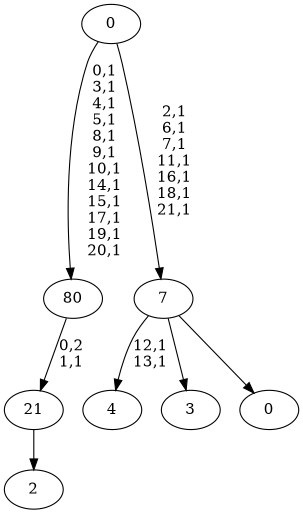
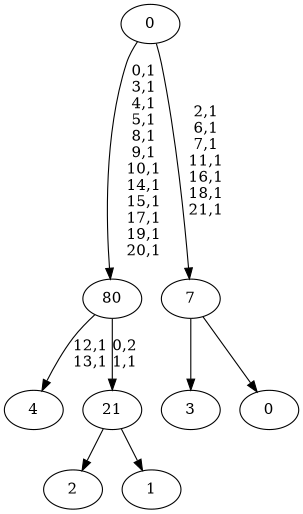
  digraph {
    n1 [label=4]
    n2 [label=3]
    n3 [label=2]
+   n4 [label=1]
    21
    n6 [label=80]
    n7 [label=0]
    7
    0
    21 -> n3
-   7 -> n1 [label="12,1\n13,1"]
+   21 -> n4
+   n6 -> n1 [label="12,1\n13,1"]
    n6 -> 21 [label="0,2\n1,1"]
    7 -> n2
    7 -> n7
    0 -> n6 [label="0,1\n3,1\n4,1\n5,1\n8,1\n9,1\n10,1\n14,1\n15,1\n17,1\n19,1\n20,1"]
    0 -> 7 [label="2,1\n6,1\n7,1\n11,1\n16,1\n18,1\n21,1"]
  }
